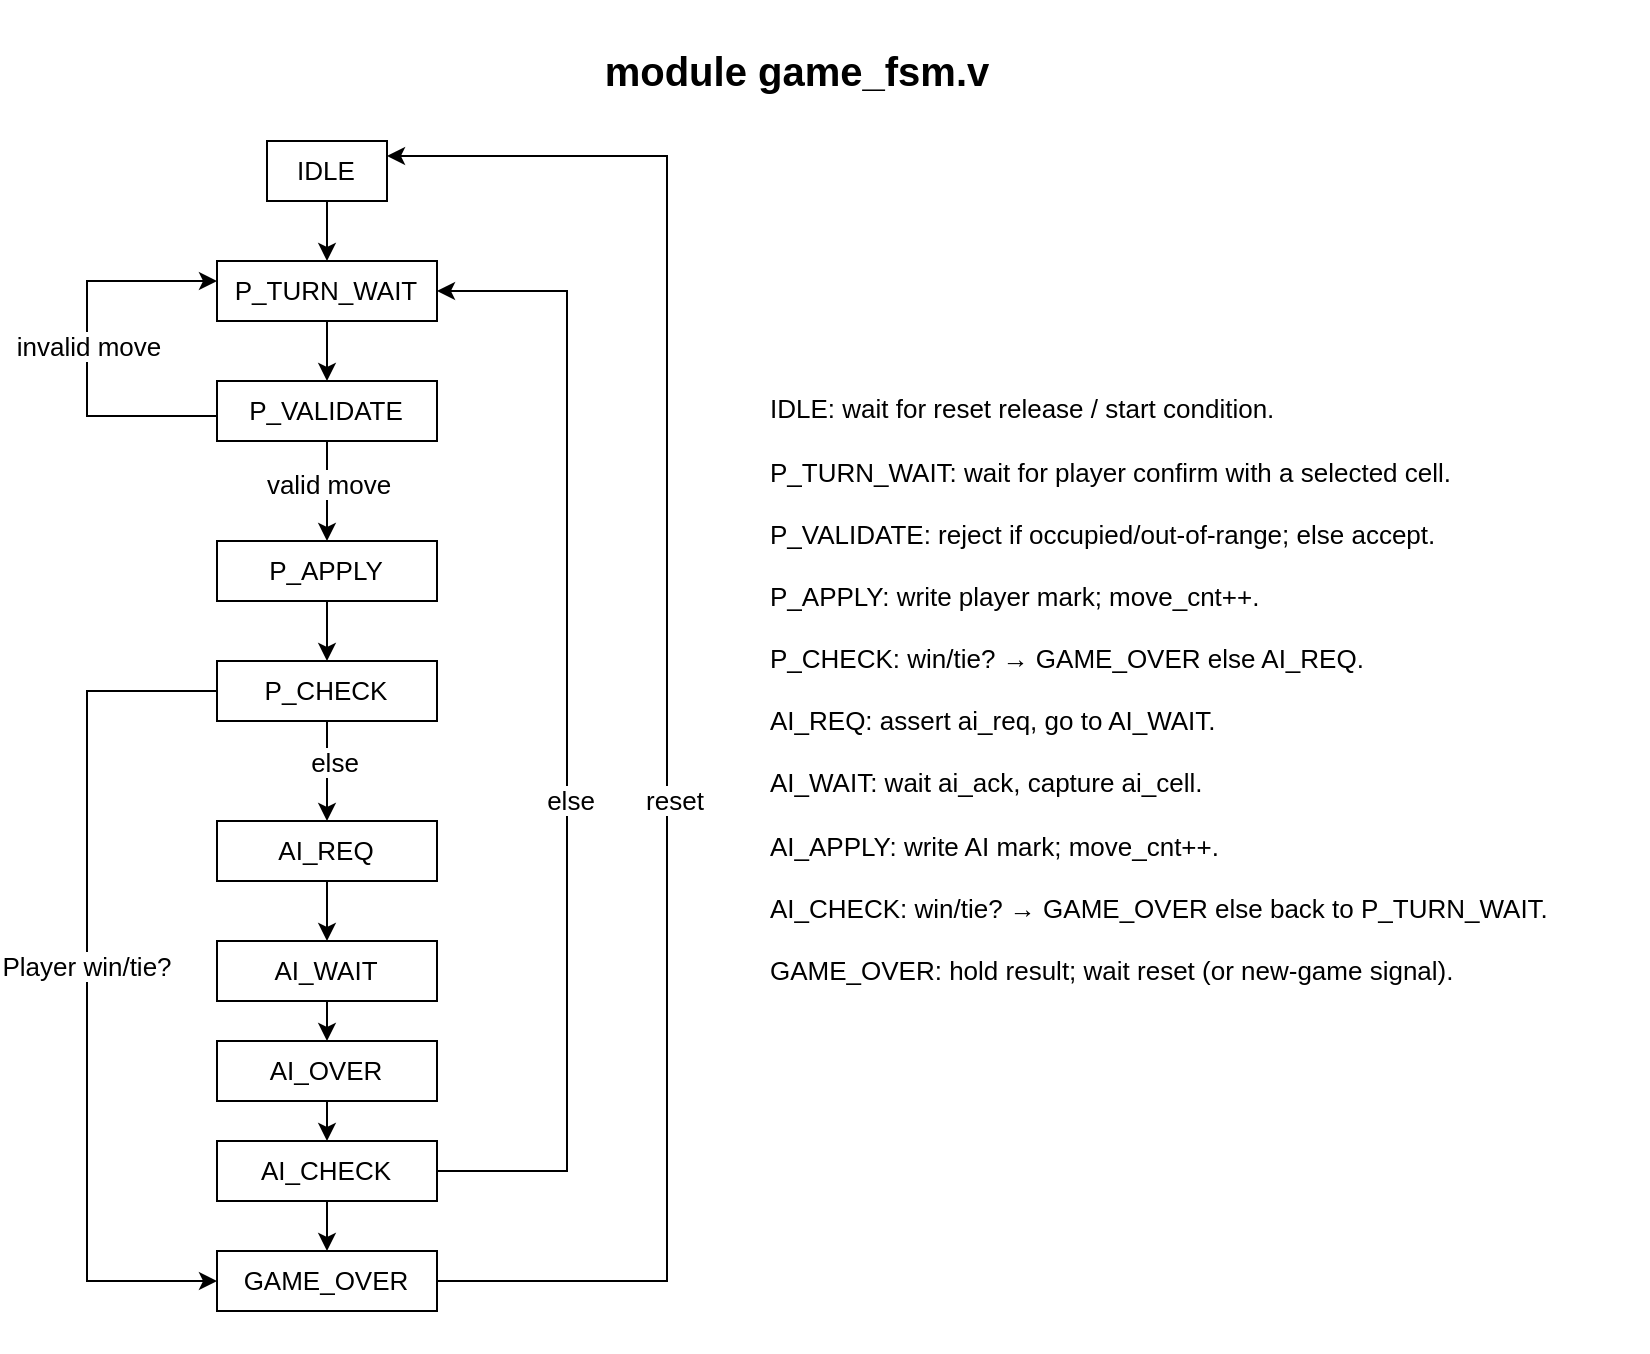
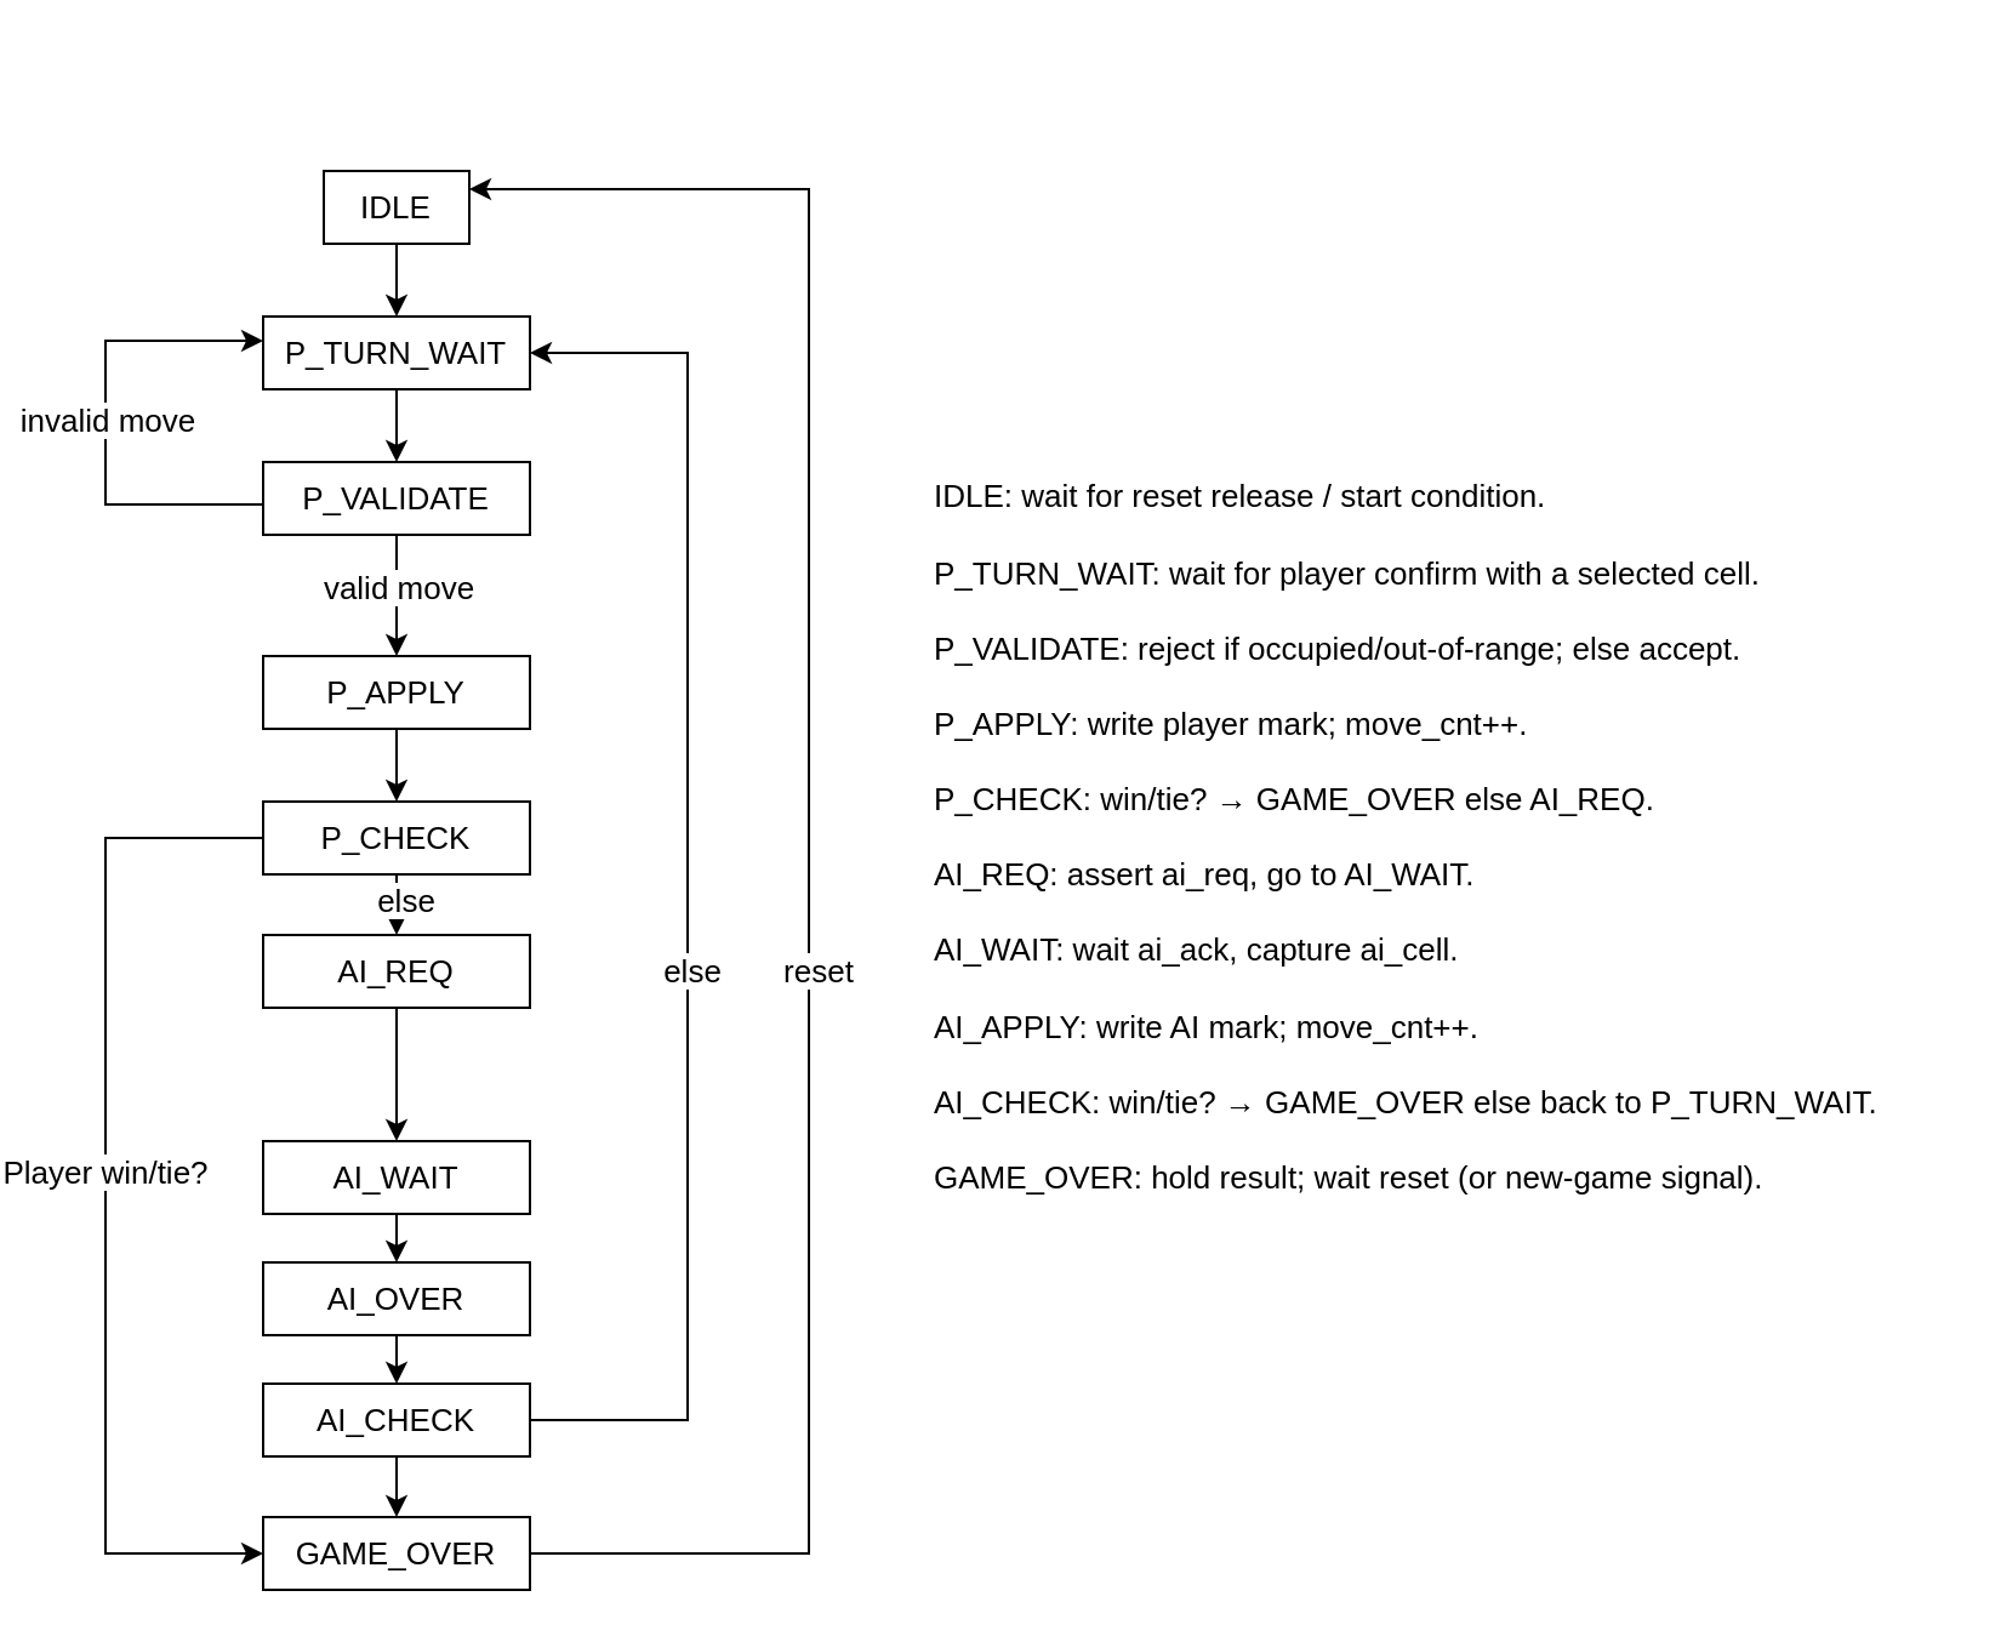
  <mxCell id="0" />
  <mxCell id="1" parent="0" />
  <mxCell id="2" style="edgeStyle=orthogonalEdgeStyle;rounded=0;orthogonalLoop=1;jettySize=auto;html=1;entryX=0.5;entryY=0;entryDx=0;entryDy=0;fontSize=13;" parent="1" source="3" target="5" edge="1"><mxGeometry relative="1" as="geometry" /></mxCell>
  <mxCell id="3" value="&lt;div&gt;IDLE&lt;/div&gt;" style="text;html=1;align=center;verticalAlign=middle;whiteSpace=wrap;rounded=0;strokeColor=default;fontSize=13;" parent="1" vertex="1"><mxGeometry x="110" y="70" width="60" height="30" as="geometry" /></mxCell>
  <mxCell id="4" style="edgeStyle=orthogonalEdgeStyle;rounded=0;orthogonalLoop=1;jettySize=auto;html=1;exitX=0.5;exitY=1;exitDx=0;exitDy=0;entryX=0.5;entryY=0;entryDx=0;entryDy=0;fontSize=13;" parent="1" source="5" target="10" edge="1"><mxGeometry relative="1" as="geometry" /></mxCell>
  <mxCell id="5" value="&lt;div&gt;P_TURN_WAIT&lt;/div&gt;" style="text;html=1;align=center;verticalAlign=middle;whiteSpace=wrap;rounded=0;strokeColor=default;fontSize=13;" parent="1" vertex="1"><mxGeometry x="85" y="130" width="110" height="30" as="geometry" /></mxCell>
  <mxCell id="6" style="edgeStyle=orthogonalEdgeStyle;rounded=0;orthogonalLoop=1;jettySize=auto;html=1;entryX=0.5;entryY=0;entryDx=0;entryDy=0;fontSize=13;" parent="1" source="10" target="12" edge="1"><mxGeometry relative="1" as="geometry" /></mxCell>
  <mxCell id="7" value="&lt;div&gt;valid move&lt;/div&gt;" style="edgeLabel;html=1;align=center;verticalAlign=middle;resizable=0;points=[];fontSize=13;" parent="6" vertex="1" connectable="0"><mxGeometry x="0.304" y="1" relative="1" as="geometry"><mxPoint x="-1" y="-12" as="offset" /></mxGeometry></mxCell>
  <mxCell id="8" style="edgeStyle=orthogonalEdgeStyle;rounded=0;orthogonalLoop=1;jettySize=auto;html=1;exitX=0;exitY=0.5;exitDx=0;exitDy=0;entryX=0;entryY=0.25;entryDx=0;entryDy=0;fontSize=13;" parent="1" edge="1"><mxGeometry relative="1" as="geometry"><mxPoint x="85" y="207.5" as="sourcePoint" /><mxPoint x="85" y="140" as="targetPoint" /><Array as="points"><mxPoint x="20" y="207.5" /><mxPoint x="20" y="140.5" /></Array></mxGeometry></mxCell>
  <mxCell id="9" value="&lt;div&gt;invalid move&lt;/div&gt;" style="edgeLabel;html=1;align=center;verticalAlign=middle;resizable=0;points=[];fontSize=13;" parent="8" vertex="1" connectable="0"><mxGeometry x="0.011" relative="1" as="geometry"><mxPoint as="offset" /></mxGeometry></mxCell>
  <mxCell id="10" value="&lt;div&gt;P_VALIDATE&lt;/div&gt;" style="text;html=1;align=center;verticalAlign=middle;whiteSpace=wrap;rounded=0;strokeColor=default;fontSize=13;" parent="1" vertex="1"><mxGeometry x="85" y="190" width="110" height="30" as="geometry" /></mxCell>
  <mxCell id="11" style="edgeStyle=orthogonalEdgeStyle;rounded=0;orthogonalLoop=1;jettySize=auto;html=1;exitX=0.5;exitY=1;exitDx=0;exitDy=0;fontSize=13;" parent="1" source="12" target="17" edge="1"><mxGeometry relative="1" as="geometry" /></mxCell>
  <mxCell id="12" value="&lt;div&gt;P_APPLY&lt;/div&gt;" style="text;html=1;align=center;verticalAlign=middle;whiteSpace=wrap;rounded=0;strokeColor=default;fontSize=13;" parent="1" vertex="1"><mxGeometry x="85" y="270" width="110" height="30" as="geometry" /></mxCell>
  <mxCell id="13" style="edgeStyle=orthogonalEdgeStyle;rounded=0;orthogonalLoop=1;jettySize=auto;html=1;exitX=0.5;exitY=1;exitDx=0;exitDy=0;entryX=0.5;entryY=0;entryDx=0;entryDy=0;fontSize=13;" parent="1" source="17" target="19" edge="1"><mxGeometry relative="1" as="geometry" /></mxCell>
  <mxCell id="14" value="else" style="edgeLabel;html=1;align=center;verticalAlign=middle;resizable=0;points=[];fontSize=13;" parent="13" vertex="1" connectable="0"><mxGeometry x="-0.2" y="3" relative="1" as="geometry"><mxPoint as="offset" /></mxGeometry></mxCell>
  <mxCell id="15" style="edgeStyle=orthogonalEdgeStyle;rounded=0;orthogonalLoop=1;jettySize=auto;html=1;entryX=0;entryY=0.5;entryDx=0;entryDy=0;fontSize=13;" parent="1" source="17" target="30" edge="1"><mxGeometry relative="1" as="geometry"><mxPoint x="-80" y="640" as="targetPoint" /><Array as="points"><mxPoint x="20" y="345" /><mxPoint x="20" y="640" /></Array></mxGeometry></mxCell>
  <mxCell id="16" value="Player win/tie?" style="edgeLabel;html=1;align=center;verticalAlign=middle;resizable=0;points=[];fontSize=13;" parent="15" vertex="1" connectable="0"><mxGeometry x="-0.194" y="-1" relative="1" as="geometry"><mxPoint y="31" as="offset" /></mxGeometry></mxCell>
  <mxCell id="17" value="&lt;div&gt;P_CHECK&lt;/div&gt;" style="text;html=1;align=center;verticalAlign=middle;whiteSpace=wrap;rounded=0;strokeColor=default;fontSize=13;" parent="1" vertex="1"><mxGeometry x="85" y="330" width="110" height="30" as="geometry" /></mxCell>
  <mxCell id="18" style="edgeStyle=orthogonalEdgeStyle;rounded=0;orthogonalLoop=1;jettySize=auto;html=1;exitX=0.5;exitY=1;exitDx=0;exitDy=0;fontSize=13;" parent="1" source="19" target="21" edge="1"><mxGeometry relative="1" as="geometry" /></mxCell>
- <mxCell id="19" value="AI_REQ" style="text;html=1;align=center;verticalAlign=middle;whiteSpace=wrap;rounded=0;strokeColor=default;fontSize=13;" parent="1" vertex="1"><mxGeometry x="85" y="410" width="110" height="30" as="geometry" /></mxCell>
+ <mxCell id="19" value="AI_REQ" style="text;html=1;align=center;verticalAlign=middle;whiteSpace=wrap;rounded=0;strokeColor=default;fontSize=13;" parent="1" vertex="1"><mxGeometry x="85" y="385" width="110" height="30" as="geometry" /></mxCell>
  <mxCell id="20" style="edgeStyle=orthogonalEdgeStyle;rounded=0;orthogonalLoop=1;jettySize=auto;html=1;exitX=0.5;exitY=1;exitDx=0;exitDy=0;entryX=0.5;entryY=0;entryDx=0;entryDy=0;fontSize=13;" parent="1" source="21" target="23" edge="1"><mxGeometry relative="1" as="geometry" /></mxCell>
  <mxCell id="21" value="AI_WAIT" style="text;html=1;align=center;verticalAlign=middle;whiteSpace=wrap;rounded=0;strokeColor=default;fontSize=13;" parent="1" vertex="1"><mxGeometry x="85" y="470" width="110" height="30" as="geometry" /></mxCell>
  <mxCell id="22" style="edgeStyle=orthogonalEdgeStyle;rounded=0;orthogonalLoop=1;jettySize=auto;html=1;exitX=0.5;exitY=1;exitDx=0;exitDy=0;entryX=0.5;entryY=0;entryDx=0;entryDy=0;fontSize=13;" parent="1" source="23" target="27" edge="1"><mxGeometry relative="1" as="geometry" /></mxCell>
  <mxCell id="23" value="AI_OVER" style="text;html=1;align=center;verticalAlign=middle;whiteSpace=wrap;rounded=0;strokeColor=default;fontSize=13;" parent="1" vertex="1"><mxGeometry x="85" y="520" width="110" height="30" as="geometry" /></mxCell>
  <mxCell id="24" style="edgeStyle=orthogonalEdgeStyle;rounded=0;orthogonalLoop=1;jettySize=auto;html=1;exitX=0.5;exitY=1;exitDx=0;exitDy=0;entryX=0.5;entryY=0;entryDx=0;entryDy=0;fontSize=13;" parent="1" source="27" target="30" edge="1"><mxGeometry relative="1" as="geometry" /></mxCell>
  <mxCell id="25" style="edgeStyle=orthogonalEdgeStyle;rounded=0;orthogonalLoop=1;jettySize=auto;html=1;exitX=1;exitY=0.5;exitDx=0;exitDy=0;entryX=1;entryY=0.5;entryDx=0;entryDy=0;fontSize=13;" parent="1" source="27" target="5" edge="1"><mxGeometry relative="1" as="geometry"><Array as="points"><mxPoint x="260" y="585" /><mxPoint x="260" y="145" /></Array></mxGeometry></mxCell>
  <mxCell id="26" value="else" style="edgeLabel;html=1;align=center;verticalAlign=middle;resizable=0;points=[];fontSize=13;" parent="25" vertex="1" connectable="0"><mxGeometry x="0.002" y="-1" relative="1" as="geometry"><mxPoint y="35" as="offset" /></mxGeometry></mxCell>
  <mxCell id="27" value="AI_CHECK" style="text;html=1;align=center;verticalAlign=middle;whiteSpace=wrap;rounded=0;strokeColor=default;fontSize=13;" parent="1" vertex="1"><mxGeometry x="85" y="570" width="110" height="30" as="geometry" /></mxCell>
  <mxCell id="28" style="edgeStyle=orthogonalEdgeStyle;rounded=0;orthogonalLoop=1;jettySize=auto;html=1;exitX=1;exitY=0.5;exitDx=0;exitDy=0;entryX=1;entryY=0.25;entryDx=0;entryDy=0;fontSize=13;" parent="1" source="30" target="3" edge="1"><mxGeometry relative="1" as="geometry"><Array as="points"><mxPoint x="310" y="640" /><mxPoint x="310" y="78" /></Array></mxGeometry></mxCell>
  <mxCell id="29" value="&lt;div&gt;reset&lt;/div&gt;" style="edgeLabel;html=1;align=center;verticalAlign=middle;resizable=0;points=[];fontSize=13;" parent="28" vertex="1" connectable="0"><mxGeometry x="-0.129" y="-3" relative="1" as="geometry"><mxPoint as="offset" /></mxGeometry></mxCell>
  <mxCell id="30" value="GAME_OVER" style="text;html=1;align=center;verticalAlign=middle;whiteSpace=wrap;rounded=0;strokeColor=default;fontSize=13;" parent="1" vertex="1"><mxGeometry x="85" y="625" width="110" height="30" as="geometry" /></mxCell>
  <mxCell id="31" style="edgeStyle=orthogonalEdgeStyle;rounded=0;orthogonalLoop=1;jettySize=auto;html=1;exitX=0.5;exitY=1;exitDx=0;exitDy=0;" parent="1" edge="1"><mxGeometry relative="1" as="geometry"><mxPoint x="457.5" y="290" as="sourcePoint" /><mxPoint x="457.5" y="290" as="targetPoint" /></mxGeometry></mxCell>
  <mxCell id="32" value="&lt;div align=&quot;left&quot;&gt;&lt;font style=&quot;font-size: 13px;&quot;&gt;IDLE: wait for reset release / start condition.&lt;br&gt;&lt;br&gt;P_TURN_WAIT: wait for player confirm with a selected cell.&lt;br&gt;&lt;br&gt;P_VALIDATE: reject if occupied/out-of-range; else accept.&lt;br&gt;&lt;br&gt;P_APPLY: write player mark; move_cnt++.&lt;br&gt;&lt;br&gt;P_CHECK: win/tie? → GAME_OVER else AI_REQ.&lt;br&gt;&lt;br&gt;AI_REQ: assert ai_req, go to AI_WAIT.&lt;br&gt;&lt;br&gt;AI_WAIT: wait ai_ack, capture ai_cell.&lt;br&gt;&lt;br&gt;AI_APPLY: write AI mark; move_cnt++.&lt;br&gt;&lt;br&gt;AI_CHECK: win/tie? → GAME_OVER else back to P_TURN_WAIT.&lt;br&gt;&lt;br&gt;GAME_OVER: hold result; wait reset (or new-game signal).&lt;/font&gt;&lt;/div&gt;" style="text;html=1;align=left;verticalAlign=middle;whiteSpace=wrap;rounded=0;" parent="1" vertex="1"><mxGeometry x="360" y="175" width="420" height="340" as="geometry" /></mxCell>
- <mxCell id="33" value="&lt;b&gt;&lt;font style=&quot;font-size: 20px;&quot;&gt;module game_fsm.v&lt;/font&gt;&lt;/b&gt;" style="text;html=1;align=center;verticalAlign=middle;whiteSpace=wrap;rounded=0;" vertex="1" parent="1"><mxGeometry x="243" y="20" width="265" height="30" as="geometry" /></mxCell>
